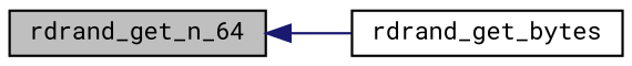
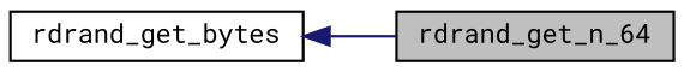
  digraph {
    rankdir=LR
    fontname="Roboto Mono"
    node [color=black fontname="Roboto Mono" fontsize=10 shape=record style=filled]
    n1 [fillcolor=grey75 fontcolor=black height=0.2 label=rdrand_get_n_64 width=0.4]
    n2 [fillcolor=white height=0.2 label=rdrand_get_bytes width=0.4]
-   n1 -> n2 [color=midnightblue dir=back fontname="Roboto Mono" fontsize=10 labelfontname=Helvetica labelfontsize=10 style=solid]
+   n2 -> n1 [color=midnightblue dir=back fontname="Roboto Mono" fontsize=10 labelfontname=Helvetica labelfontsize=10 style=solid]
  }
